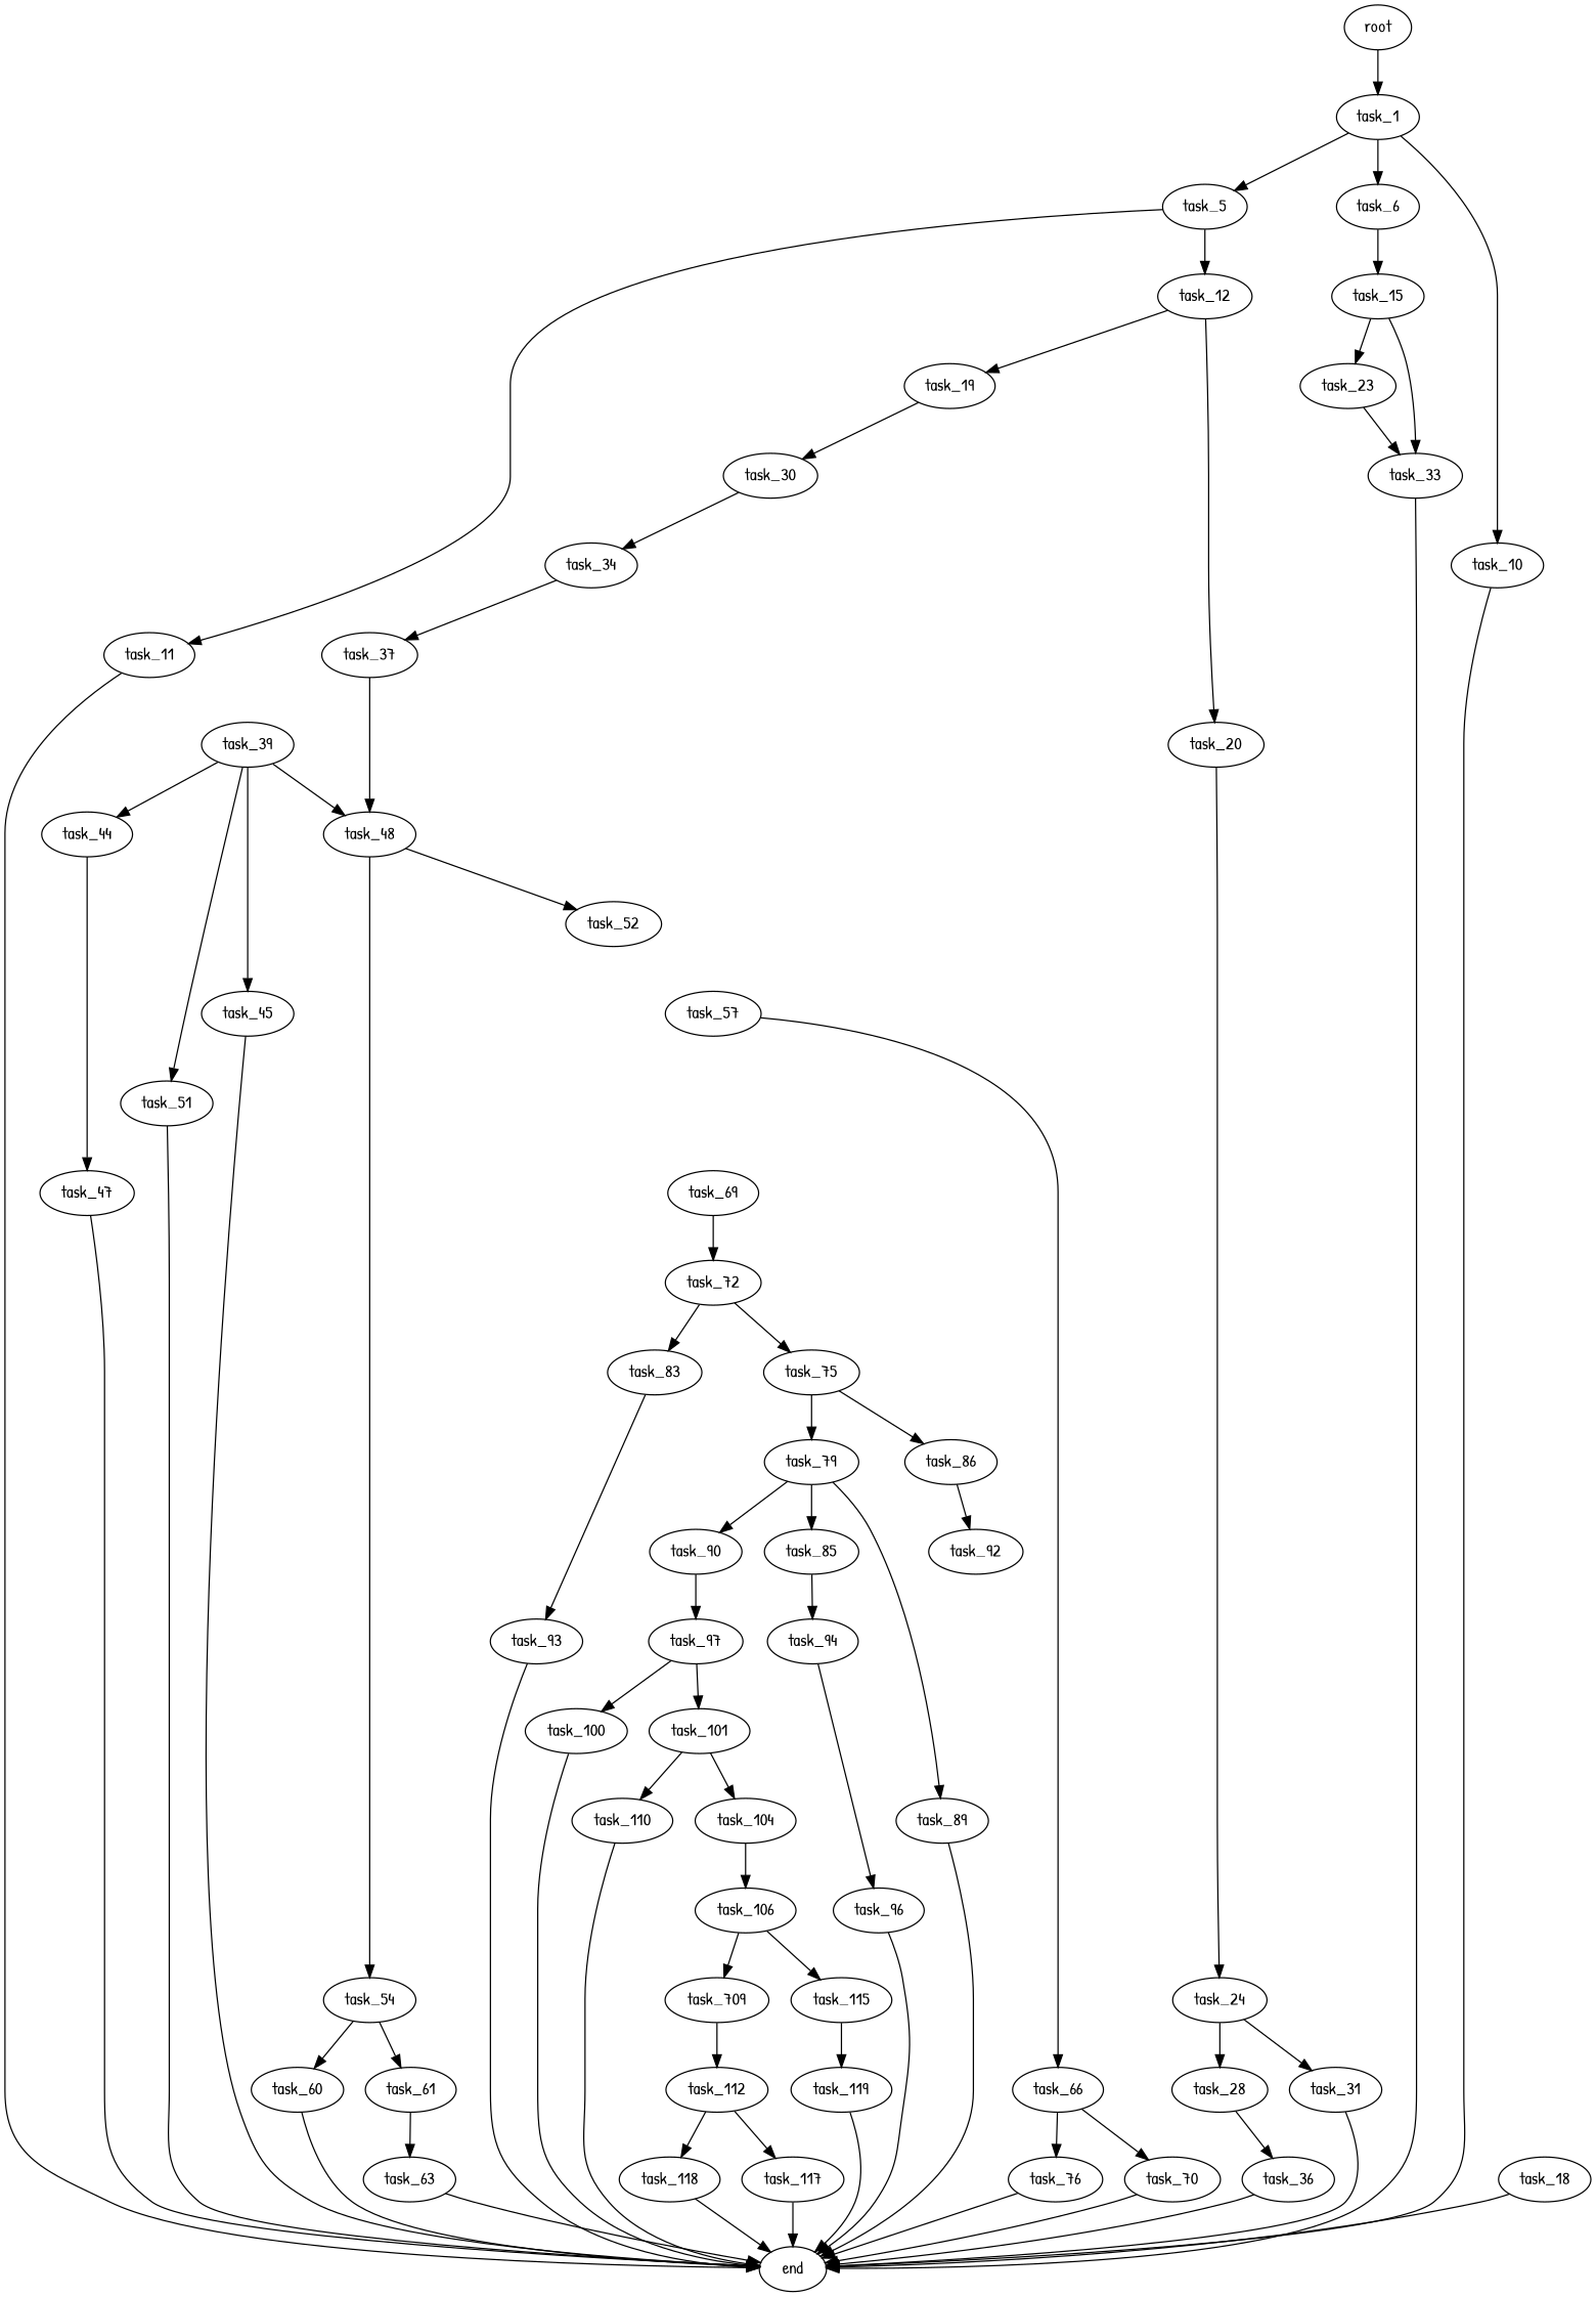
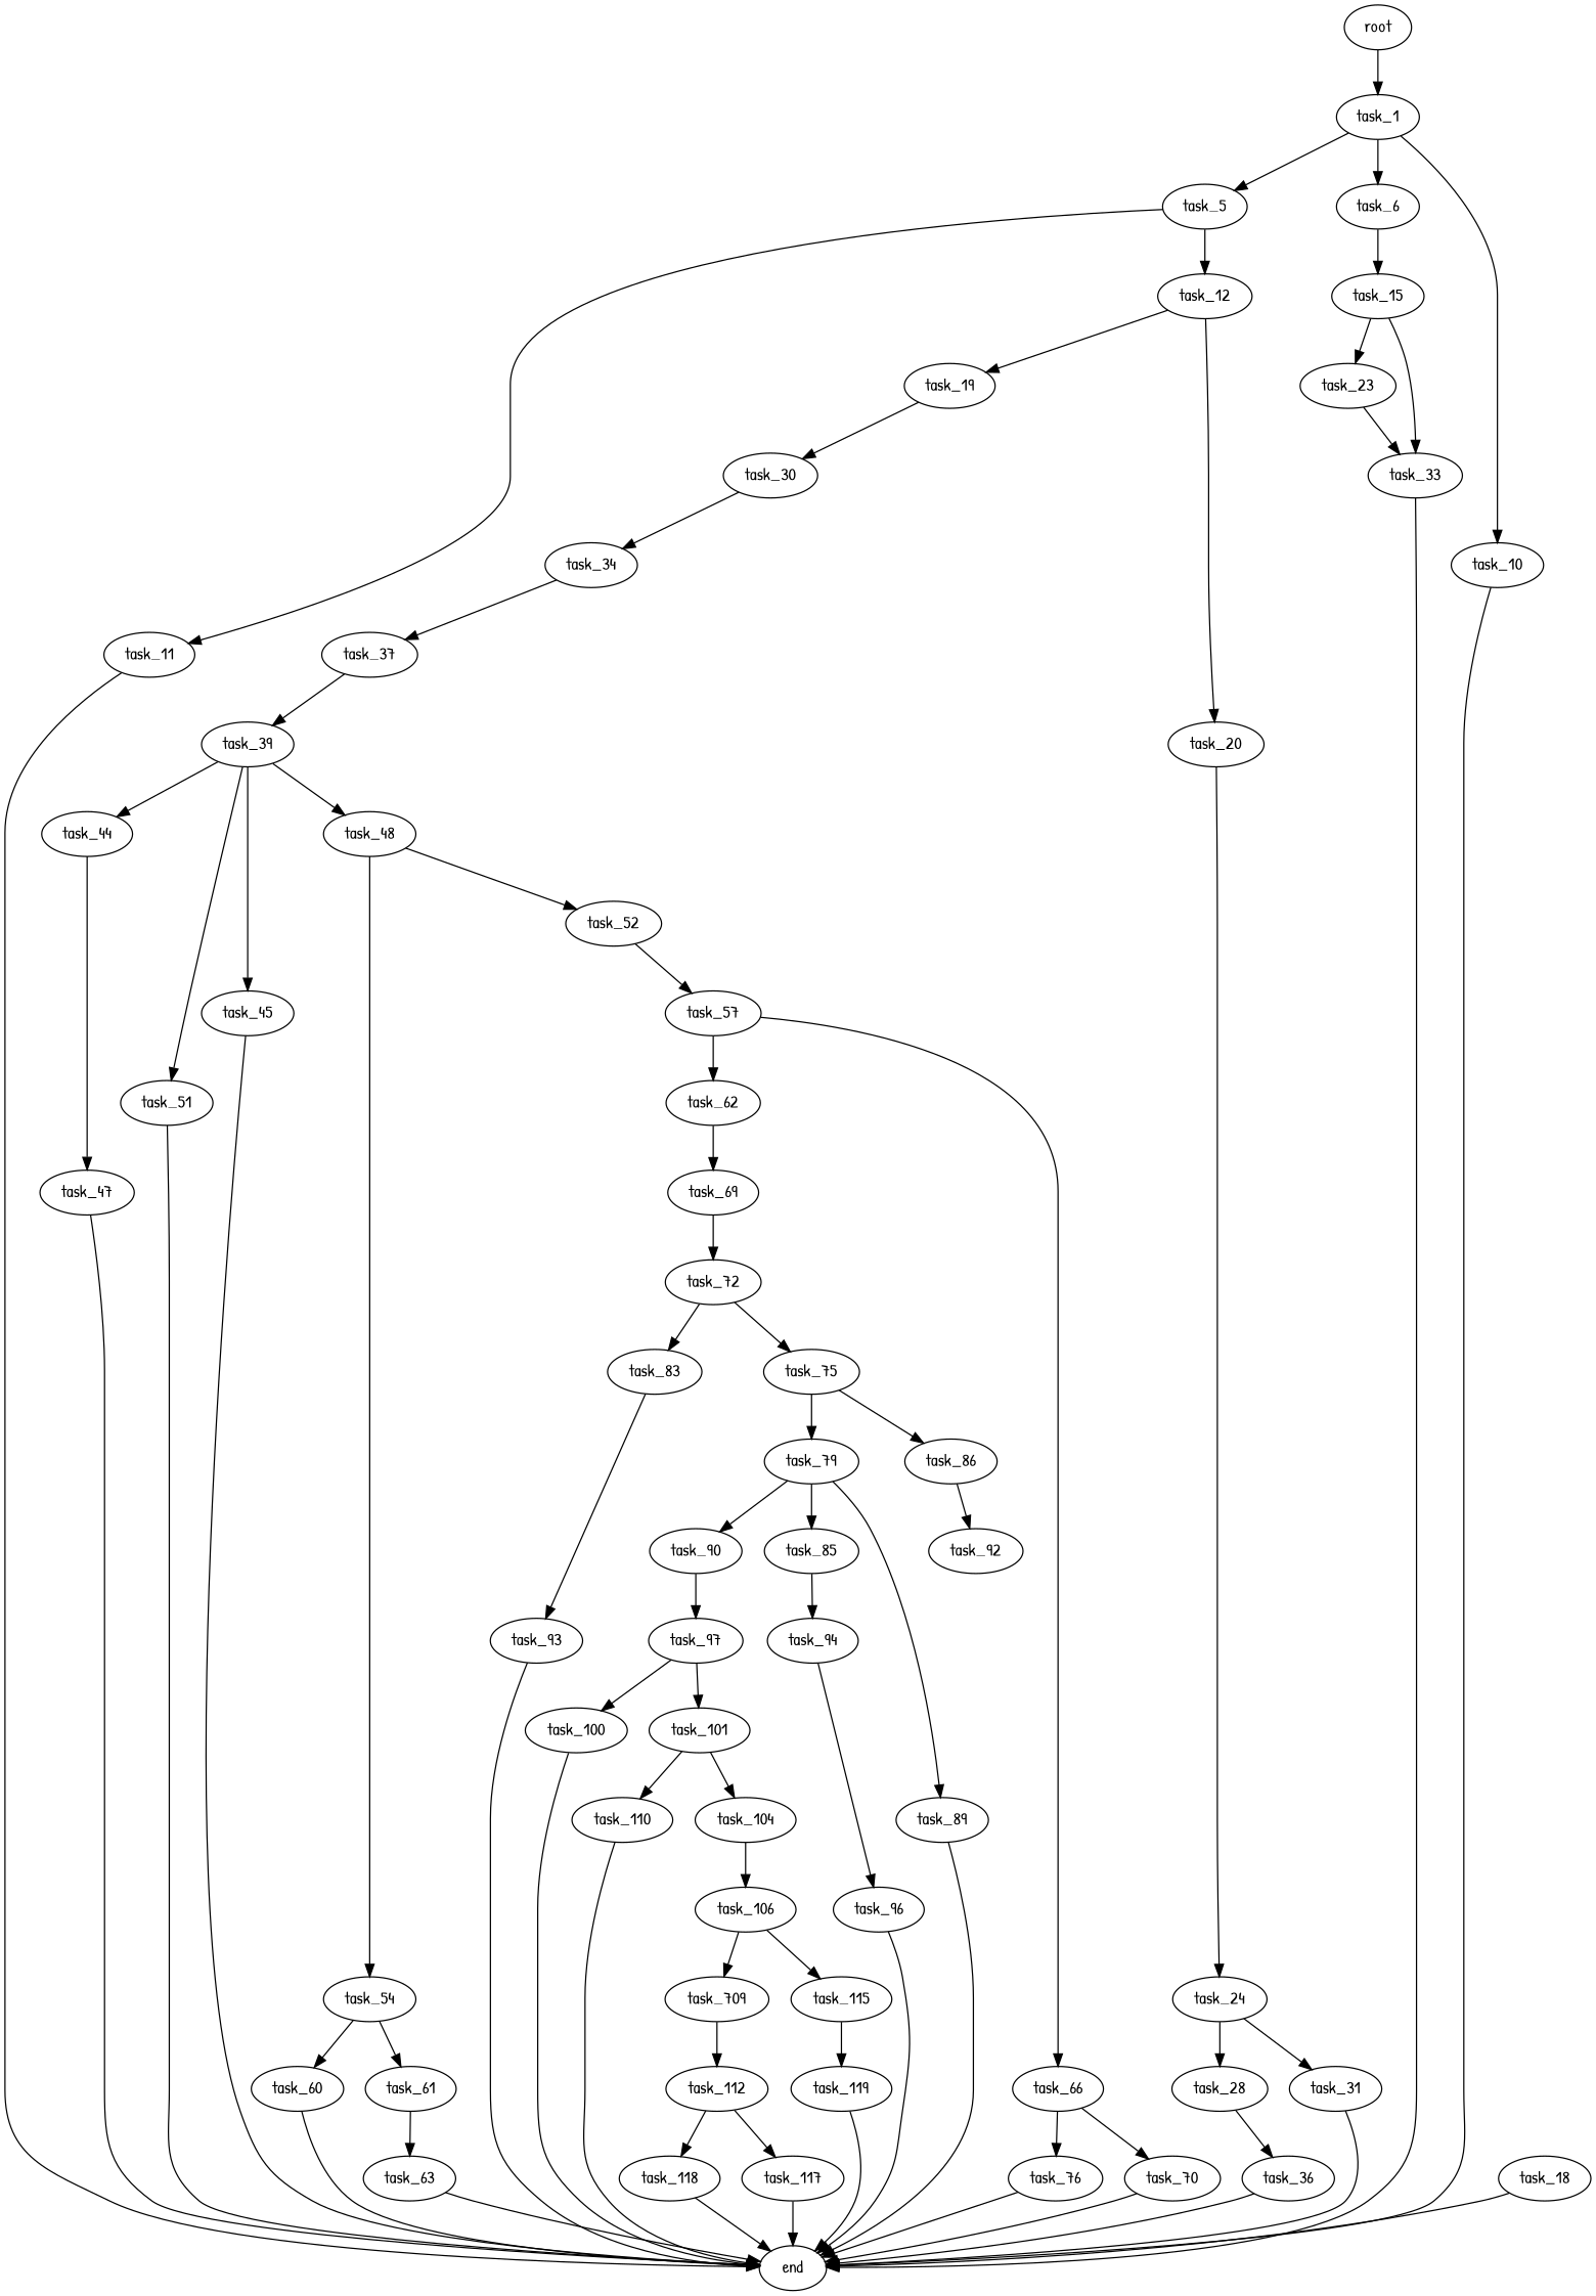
  digraph {
    fontname="Patrick Hand"
    node [fontname="Patrick Hand"]
    edge [fontname="Patrick Hand"]
    root
    task_1
    task_5
    task_6
    task_10
    task_11
    task_12
    task_15
    end
    task_19
    task_20
    task_23
    task_33
    task_30
    task_24
    task_18
    task_34
    task_28
    task_31
    task_36
    task_37
    task_39
    task_44
    task_45
    task_48
    task_51
    task_47
    task_52
    task_54
    task_57
    task_60
    task_61
+   task_62
    task_66
    n35 [label=task_63]
    task_69
    task_70
    task_76
    task_72
    task_75
    task_83
    task_79
    task_86
    task_93
    task_85
    task_89
    task_90
    task_92
    task_94
    task_97
    task_96
    task_100
    task_101
    task_104
    task_110
    task_106
    n57 [label=task_709]
    task_115
    task_112
    task_119
    task_117
    task_118
    root -> task_1
    task_1 -> task_5
    task_1 -> task_6
    task_1 -> task_10
    task_5 -> task_11
    task_5 -> task_12
    task_6 -> task_15
    task_10 -> end
    task_11 -> end
    task_12 -> task_19
    task_12 -> task_20
    task_15 -> task_23
    task_15 -> task_33
    task_19 -> task_30
    task_20 -> task_24
    task_23 -> task_33
    task_33 -> end
    task_30 -> task_34
    task_24 -> task_28
    task_24 -> task_31
    task_18 -> end
    task_34 -> task_37
    task_28 -> task_36
    task_31 -> end
    task_36 -> end
-   task_37 -> task_48
+   task_37 -> task_39
    task_39 -> task_44
    task_39 -> task_45
    task_39 -> task_48
    task_39 -> task_51
    task_44 -> task_47
    task_45 -> end
    task_48 -> task_52
    task_48 -> task_54
    task_51 -> end
    task_47 -> end
+   task_52 -> task_57
    task_54 -> task_60
    task_54 -> task_61
+   task_57 -> task_62
    task_57 -> task_66
    task_60 -> end
    task_61 -> n35
+   task_62 -> task_69
    task_66 -> task_70
    task_66 -> task_76
    n35 -> end
    task_69 -> task_72
    task_70 -> end
    task_76 -> end
    task_72 -> task_75
    task_72 -> task_83
    task_75 -> task_79
    task_75 -> task_86
    task_83 -> task_93
    task_79 -> task_85
    task_79 -> task_89
    task_79 -> task_90
    task_86 -> task_92
    task_93 -> end
    task_85 -> task_94
    task_89 -> end
    task_90 -> task_97
    task_94 -> task_96
    task_97 -> task_100
    task_97 -> task_101
    task_96 -> end
    task_100 -> end
    task_101 -> task_104
    task_101 -> task_110
    task_104 -> task_106
    task_110 -> end
    task_106 -> n57
    task_106 -> task_115
    n57 -> task_112
    task_115 -> task_119
    task_112 -> task_117
    task_112 -> task_118
    task_119 -> end
    task_117 -> end
    task_118 -> end
  }
